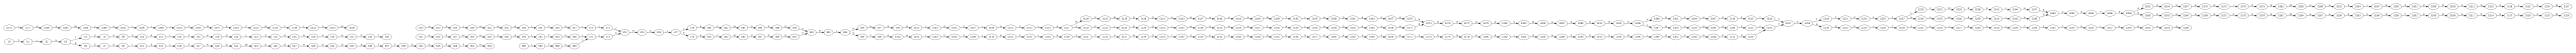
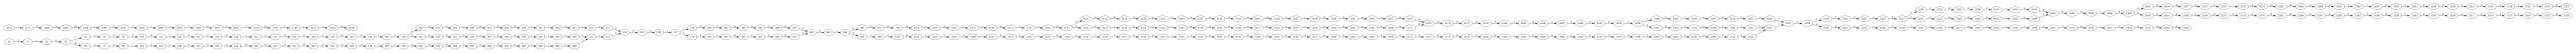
  strict digraph {
    fontname=Nunito
    rankdir=LR
    node [fontname=Nunito]
    edge [fontname=Nunito]
    S0
    S1
    S2
    S3
    S4
    S5
    S6
    S7
    S8
    S9
    S10
    S11
    S12
    S13
    S14
    S15
    S16
    S17
    S18
    S19
    S20
    S21
    S22
    S23
    S24
    S25
    S26
    S27
    S28
    S29
    S30
    S31
    S32
    S33
    S34
    S35
    S36
    S37
+   S38
    S39
    S40
    S41
    S42
    S43
    S44
    S45
    S46
    S47
    S48
    S49
    S50
    S51
    S52
    S53
    S54
    S55
    S56
+   S57
    S58
    S59
    S60
    S61
    S62
    S63
    S64
    S65
    S66
    S67
    S68
    S69
    S70
    S71
    S72
    S73
    S74
    S75
    S76
    S77
    S78
    S79
    S80
    S81
    S82
    S83
    S84
    S85
    S86
    S87
    S88
    S89
    S90
    S91
    S92
    S93
    S94
    S95
    S96
    S97
    S98
    S99
    S100
    S101
    S102
    S103
    S104
    S105
    S106
    S107
    S108
    S109
    S110
    S111
    S112
    S113
    S114
    S115
    S116
    S117
    S118
    S119
    S120
    S121
    S122
    S123
    S124
    S125
    S126
    S127
    S128
    S129
    S130
    S131
    S132
    S133
    S134
    S135
    S136
    S137
    S138
    S139
    S140
    S141
    S142
    S143
    S144
    n146 [label=S545]
    S146
    S147
    S148
    S149
    S150
    S151
    S152
    S153
    S154
    S155
    S156
    S157
    S158
    S159
    S160
    S161
    S162
    S163
    S164
    S165
    S166
    S167
    S168
    S169
    S170
    S171
    S172
    S173
    S174
    S175
    S176
    S177
    S178
    S179
    S180
    S181
    S182
    S183
    S184
    S185
    S186
    S187
    S188
    S189
    S190
    S191
    S192
    S193
    S194
    S195
    S196
    S197
    S198
    S199
    S200
    S201
    S202
    S203
    S204
    S205
    S206
    S207
    S208
    S209
    S210
    S211
    S212
    S213
    S214
    S215
    S216
    S217
    S218
    S219
    S220
    S221
    S222
    S223
    S224
    S225
    S226
    S227
    S228
    S229
    S230
    S231
    S232
    S233
    S234
    S235
    S236
    S237
    S238
    S239
    S240
    S241
    S242
    S243
    S244
    S245
    S246
    S247
    S248
    S249
    S250
    S251
    S252
    S253
    S254
    S255
    S256
    S257
    S258
    S259
    S260
    S261
    S262
    S263
    S264
    S265
    S266
    S267
    S268
    S269
    S270
    S272
    S273
    S275
    S276
    S274
    S277
    S278
    S279
    S280
    S281
    S282
    S283
    S284
    S285
    S286
    S287
    S288
    S289
    S290
    S291
    S292
    S293
    S294
    S295
    S296
    S297
    S298
    S299
    S300
    S301
    S302
    S303
    S304
    S305
    S306
    S307
    S308
    S309
    S310
    S311
    S312
    S313
    S314
    S315
    S316
    S317
    S318
    S319
    S320
    S321
    S322
    S323
    S324
    S325
    S326
    S327
    S328
    S0 -> S1 [label=T]
    S1 -> S2 [label=L]
    S2 -> S3 [label=V]
    S3 -> S4 [label=T]
    S3 -> S5 [label=G]
    S4 -> S6 [label=S]
    S5 -> S7 [label=S]
    S6 -> S8 [label=V]
    S7 -> S9 [label=V]
    S8 -> S10 [label=S]
    S9 -> S11 [label=I]
    S10 -> S12 [label=A]
    S11 -> S13 [label=S]
    S12 -> S14 [label=L]
    S13 -> S15 [label=L]
    S14 -> S16 [label=F]
    S15 -> S17 [label=F]
    S16 -> S18 [label=K]
    S17 -> S19 [label=K]
    S18 -> S20 [label=D]
    S19 -> S21 [label=D]
    S20 -> S22 [label=L]
    S21 -> S23 [label=W]
    S22 -> S24 [label=S]
    S23 -> S25 [label=A]
    S24 -> S26 [label=A]
    S25 -> S27 [label=A]
    S26 -> S28 [label=H]
    S27 -> S29 [label=H]
    S28 -> S30 [label=V]
    S29 -> S31 [label=A]
    S30 -> S32 [label=A]
    S31 -> S33 [label=D]
    S32 -> S34 [label=P]
    S33 -> S35 [label=A]
    S34 -> S36 [label=T]
    S35 -> S37 [label=T]
+   S36 -> S38 [label=F]
    S37 -> S39 [label=F]
+   S38 -> S40 [label=E]
+   S38 -> S41 [label=D]
    S39 -> S42 [label=D]
    S40 -> S43 [label=A]
    S41 -> S44 [label=A]
    S42 -> S45 [label=A]
    S43 -> S46 [label=P]
    S44 -> S47 [label=P]
    S45 -> S48 [label=P]
    S46 -> S49 [label=L]
    S47 -> S50 [label=H]
    S48 -> S51 [label=F]
    S49 -> S52 [label=H]
    S50 -> S53 [label=H]
    S51 -> S54 [label=H]
    S52 -> S55 [label=A]
    S53 -> S56 [label=S]
+   S54 -> S57 [label=S]
    S55 -> S58 [label=A]
    S56 -> S59 [label=A]
+   S57 -> S60 [label=A]
    S58 -> S61 [label=L]
    S59 -> S62 [label=L]
    S60 -> S63 [label=L]
    S61 -> S64 [label=T]
    S62 -> S65 [label=T]
    S63 -> S66 [label=T]
    S64 -> S67 [label=V]
    S65 -> S68 [label=V]
    S66 -> S69 [label=V]
    S67 -> S70 [label=L]
    S68 -> S71 [label=L]
    S69 -> S71 [label=L]
    S70 -> S72 [label=L]
    S71 -> S73 [label=L]
    S72 -> S74 [label=C]
    S73 -> S74 [label=C]
    S74 -> S75 [label=H]
    S75 -> S76 [label=S]
    S76 -> S77 [label=L]
    S77 -> S78 [label=L]
    S77 -> S79 [label=F]
    S78 -> S80 [label=K]
    S79 -> S81 [label=K]
    S80 -> S82 [label=F]
    S81 -> S83 [label=F]
    S82 -> S84 [label=N]
    S83 -> S85 [label=N]
    S84 -> S86 [label=V]
    S85 -> S87 [label=V]
    S86 -> S88 [label=P]
    S87 -> S89 [label=P]
    S88 -> S90 [label=D]
    S89 -> S91 [label=D]
    S90 -> S92 [label=V]
    S91 -> S92 [label=V]
    S92 -> S93 [label=R]
    S93 -> S94 [label=L]
    S94 -> S95 [label=K]
    S94 -> S96 [label=V]
    S95 -> S97 [label=H]
    S96 -> S98 [label=Y]
    S97 -> S99 [label=A]
    S98 -> S100 [label=A]
    S99 -> S101 [label=H]
    S100 -> S102 [label=H]
    S101 -> S103 [label=L]
    S102 -> S104 [label=L]
    S103 -> S105 [label=D]
    S104 -> S106 [label=E]
    S105 -> S107 [label=S]
    S106 -> S108 [label=S]
    S107 -> S109 [label=L]
    S108 -> S110 [label=L]
    S109 -> S111 [label=A]
    S110 -> S112 [label=K]
    S111 -> S113 [label=S]
    S112 -> S114 [label=S]
    S113 -> S115 [label=L]
    S114 -> S116 [label=L]
    S115 -> S117 [label=A]
    S116 -> S118 [label=A]
    S117 -> S119 [label=N]
    S117 -> S120 [label=G]
    S118 -> S121 [label=S]
    S119 -> S122 [label=P]
    S120 -> S123 [label=P]
    S121 -> S124 [label=T]
    S122 -> S125 [label=M]
    S123 -> S126 [label=L]
    S124 -> S127 [label=V]
    S125 -> S128 [label=D]
    S126 -> S129 [label=D]
    S127 -> S130 [label=N]
    S128 -> S131 [label=D]
    S129 -> S132 [label=D]
    S130 -> S133 [label=D]
    S131 -> S134 [label=V]
    S132 -> S135 [label=L]
    S133 -> S136 [label=I]
    S134 -> S137 [label=H]
    S135 -> S138 [label=H]
    S136 -> S139 [label=S]
    S137 -> S140 [label=A]
    S138 -> S141 [label=G]
    S139 -> S142 [label=K]
    S140 -> S143 [label=V]
    S141 -> S144 [label=A]
    S142 -> n146 [label=V]
    S143 -> S146 [label=A]
    S144 -> S147 [label=A]
    n146 -> S148 [label=A]
    S146 -> S149 [label=N]
    S147 -> S150 [label=S]
    S148 -> S151 [label=D]
    S149 -> S152 [label=T]
    S150 -> S153 [label=A]
    S151 -> S154 [label=G]
    S152 -> S155 [label=L]
    S153 -> S156 [label=L]
    S154 -> S157 [label=V]
    S155 -> S158 [label=A]
    S156 -> S159 [label=A]
    S157 -> S160 [label=A]
    S158 -> S161 [label=D]
    S159 -> S162 [label=D]
    S160 -> S163 [label=A]
    S161 -> S164 [label=A]
    S162 -> S165 [label=A]
    S163 -> S166 [label=V]
    S164 -> S167 [label=V]
    S165 -> S168 [label=V]
    S166 -> S169 [label=V]
    S167 -> S170 [label=K]
    S168 -> S171 [label=K]
    S169 -> S172 [label=K]
    S170 -> S173 [label=K]
    S171 -> S173 [label=K]
    S172 -> S174 [label=S]
    S173 -> S175 [label=G]
    S174 -> S176 [label=G]
    S175 -> S177 [label=H]
    S176 -> S178 [label=H]
    S177 -> S179 [label=G]
    S178 -> S180 [label=A]
    S179 -> S181 [label=K]
    S180 -> S182 [label=R]
    S181 -> S183 [label=V]
    S182 -> S184 [label=L]
    S183 -> S185 [label=Q]
    S184 -> S186 [label=Q]
    S185 -> S187 [label=A]
    S186 -> S188 [label=A]
    S187 -> S189 [label=S]
    S188 -> S190 [label=S]
    S189 -> S191 [label=G]
    S190 -> S192 [label=G]
    S191 -> S193 [label=H]
    S192 -> S194 [label=S]
    S193 -> S195 [label=S]
    S194 -> S196 [label=H]
    S195 -> S197 [label=L]
    S195 -> S198 [label=V]
    S196 -> S199 [label=L]
    S197 -> S200 [label=D]
    S198 -> S201 [label=D]
    S199 -> S202 [label=D]
    S200 -> S203 [label=F]
    S201 -> S204 [label=F]
    S202 -> S205 [label=F]
    S203 -> S206 [label=H]
    S204 -> S207 [label=H]
    S205 -> S208 [label=H]
    S206 -> S209 [label=P]
    S207 -> S210 [label=P]
    S208 -> S211 [label=P]
    S209 -> S212 [label=F]
    S210 -> S213 [label=F]
    S211 -> S214 [label=F]
    S212 -> S215 [label=Y]
    S213 -> S216 [label=Y]
    S214 -> S215 [label=Y]
    S215 -> S217 [label=T]
    S216 -> S217 [label=T]
    S217 -> S218 [label=K]
    S218 -> S219 [label=T]
    S218 -> S220 [label=A]
    S219 -> S221 [label=T]
    S220 -> S222 [label=Q]
    S221 -> S223 [label=P]
    S222 -> S224 [label=P]
    S223 -> S225 [label=F]
    S224 -> S226 [label=Y]
    S225 -> S227 [label=S]
    S226 -> S228 [label=C]
    S227 -> S229 [label=L]
    S227 -> S230 [label=A]
    S228 -> S231 [label=S]
    S229 -> S232 [label=F]
    S230 -> S233 [label=F]
    S231 -> S234 [label=F]
    S232 -> S235 [label=M]
    S233 -> S236 [label=M]
    S234 -> S237 [label=L]
    S235 -> S238 [label=R]
    S236 -> S239 [label=R]
    S237 -> S240 [label=R]
    S238 -> S241 [label=E]
    S239 -> S242 [label=E]
    S240 -> S243 [label=E]
    S241 -> S244 [label=L]
    S242 -> S245 [label=L]
    S243 -> S246 [label=L]
    S244 -> S247 [label=A]
    S245 -> S248 [label=A]
    S246 -> S249 [label=T]
    S247 -> S250 [label=E]
    S248 -> S250 [label=E]
    S249 -> S251 [label=E]
    S250 -> S252 [label=A]
    S251 -> S253 [label=T]
    S252 -> S254 [label=G]
    S253 -> S255 [label=G]
    S254 -> S256 [label=Y]
    S255 -> S257 [label=I]
    S256 -> S258 [label=E]
    S257 -> S259 [label=V]
    S258 -> S260 [label=G]
    S258 -> S261 [label=A]
    S259 -> S262 [label=D]
    S260 -> S263 [label=A]
    S261 -> S264 [label=G]
    S262 -> S265 [label=A]
    S263 -> S266 [label=H]
    S264 -> S267 [label=H]
    S265 -> S268 [label=Q]
    S266 -> S269 [label=A]
    S267 -> S270 [label=G]
    S269 -> S272 [label=G]
    S270 -> S273 [label=G]
    S272 -> S275 [label=V]
    S273 -> S276 [label=I]
    S275 -> S278 [label=K]
    S276 -> S279 [label=K]
    S274 -> S277 [label=I]
    S277 -> S280 [label=K]
    S278 -> S281 [label=G]
    S279 -> S282 [label=G]
    S280 -> S283 [label=S]
    S281 -> S284 [label=W]
    S282 -> S285 [label=W]
    S283 -> S286 [label=W]
    S284 -> S287 [label=A]
    S285 -> S288 [label=A]
    S286 -> S289 [label=L]
    S287 -> S290 [label=A]
    S288 -> S291 [label=A]
    S289 -> S292 [label=S]
    S290 -> S293 [label=K]
    S291 -> S294 [label=K]
    S292 -> S295 [label=L]
    S293 -> S296 [label=V]
    S294 -> S297 [label=I]
    S295 -> S298 [label=I]
    S296 -> S299 [label=N]
    S297 -> S300 [label=N]
    S298 -> S301 [label=I]
    S299 -> S302 [label=T]
    S300 -> S303 [label=S]
    S301 -> S304 [label=T]
    S302 -> S305 [label=K]
    S303 -> S306 [label=K]
    S304 -> S307 [label=R]
    S305 -> S308 [label=D]
    S306 -> S309 [label=D]
    S307 -> S310 [label=E]
    S308 -> S311 [label=A]
    S309 -> S312 [label=E]
    S310 -> S313 [label=T]
    S311 -> S314 [label=P]
    S312 -> S315 [label=G]
    S313 -> S316 [label=R]
    S314 -> S317 [label=S]
    S315 -> S318 [label=S]
    S316 -> S319 [label=T]
    S317 -> S320 [label=L]
    S318 -> S321 [label=L]
    S319 -> S322 [label=L]
    S320 -> S323 [label=V]
    S321 -> S324 [label=V]
    S322 -> S325 [label=S]
    S323 -> S326 [label=M]
    S324 -> S327 [label=M]
    S325 -> S328 [label=M]
  }
